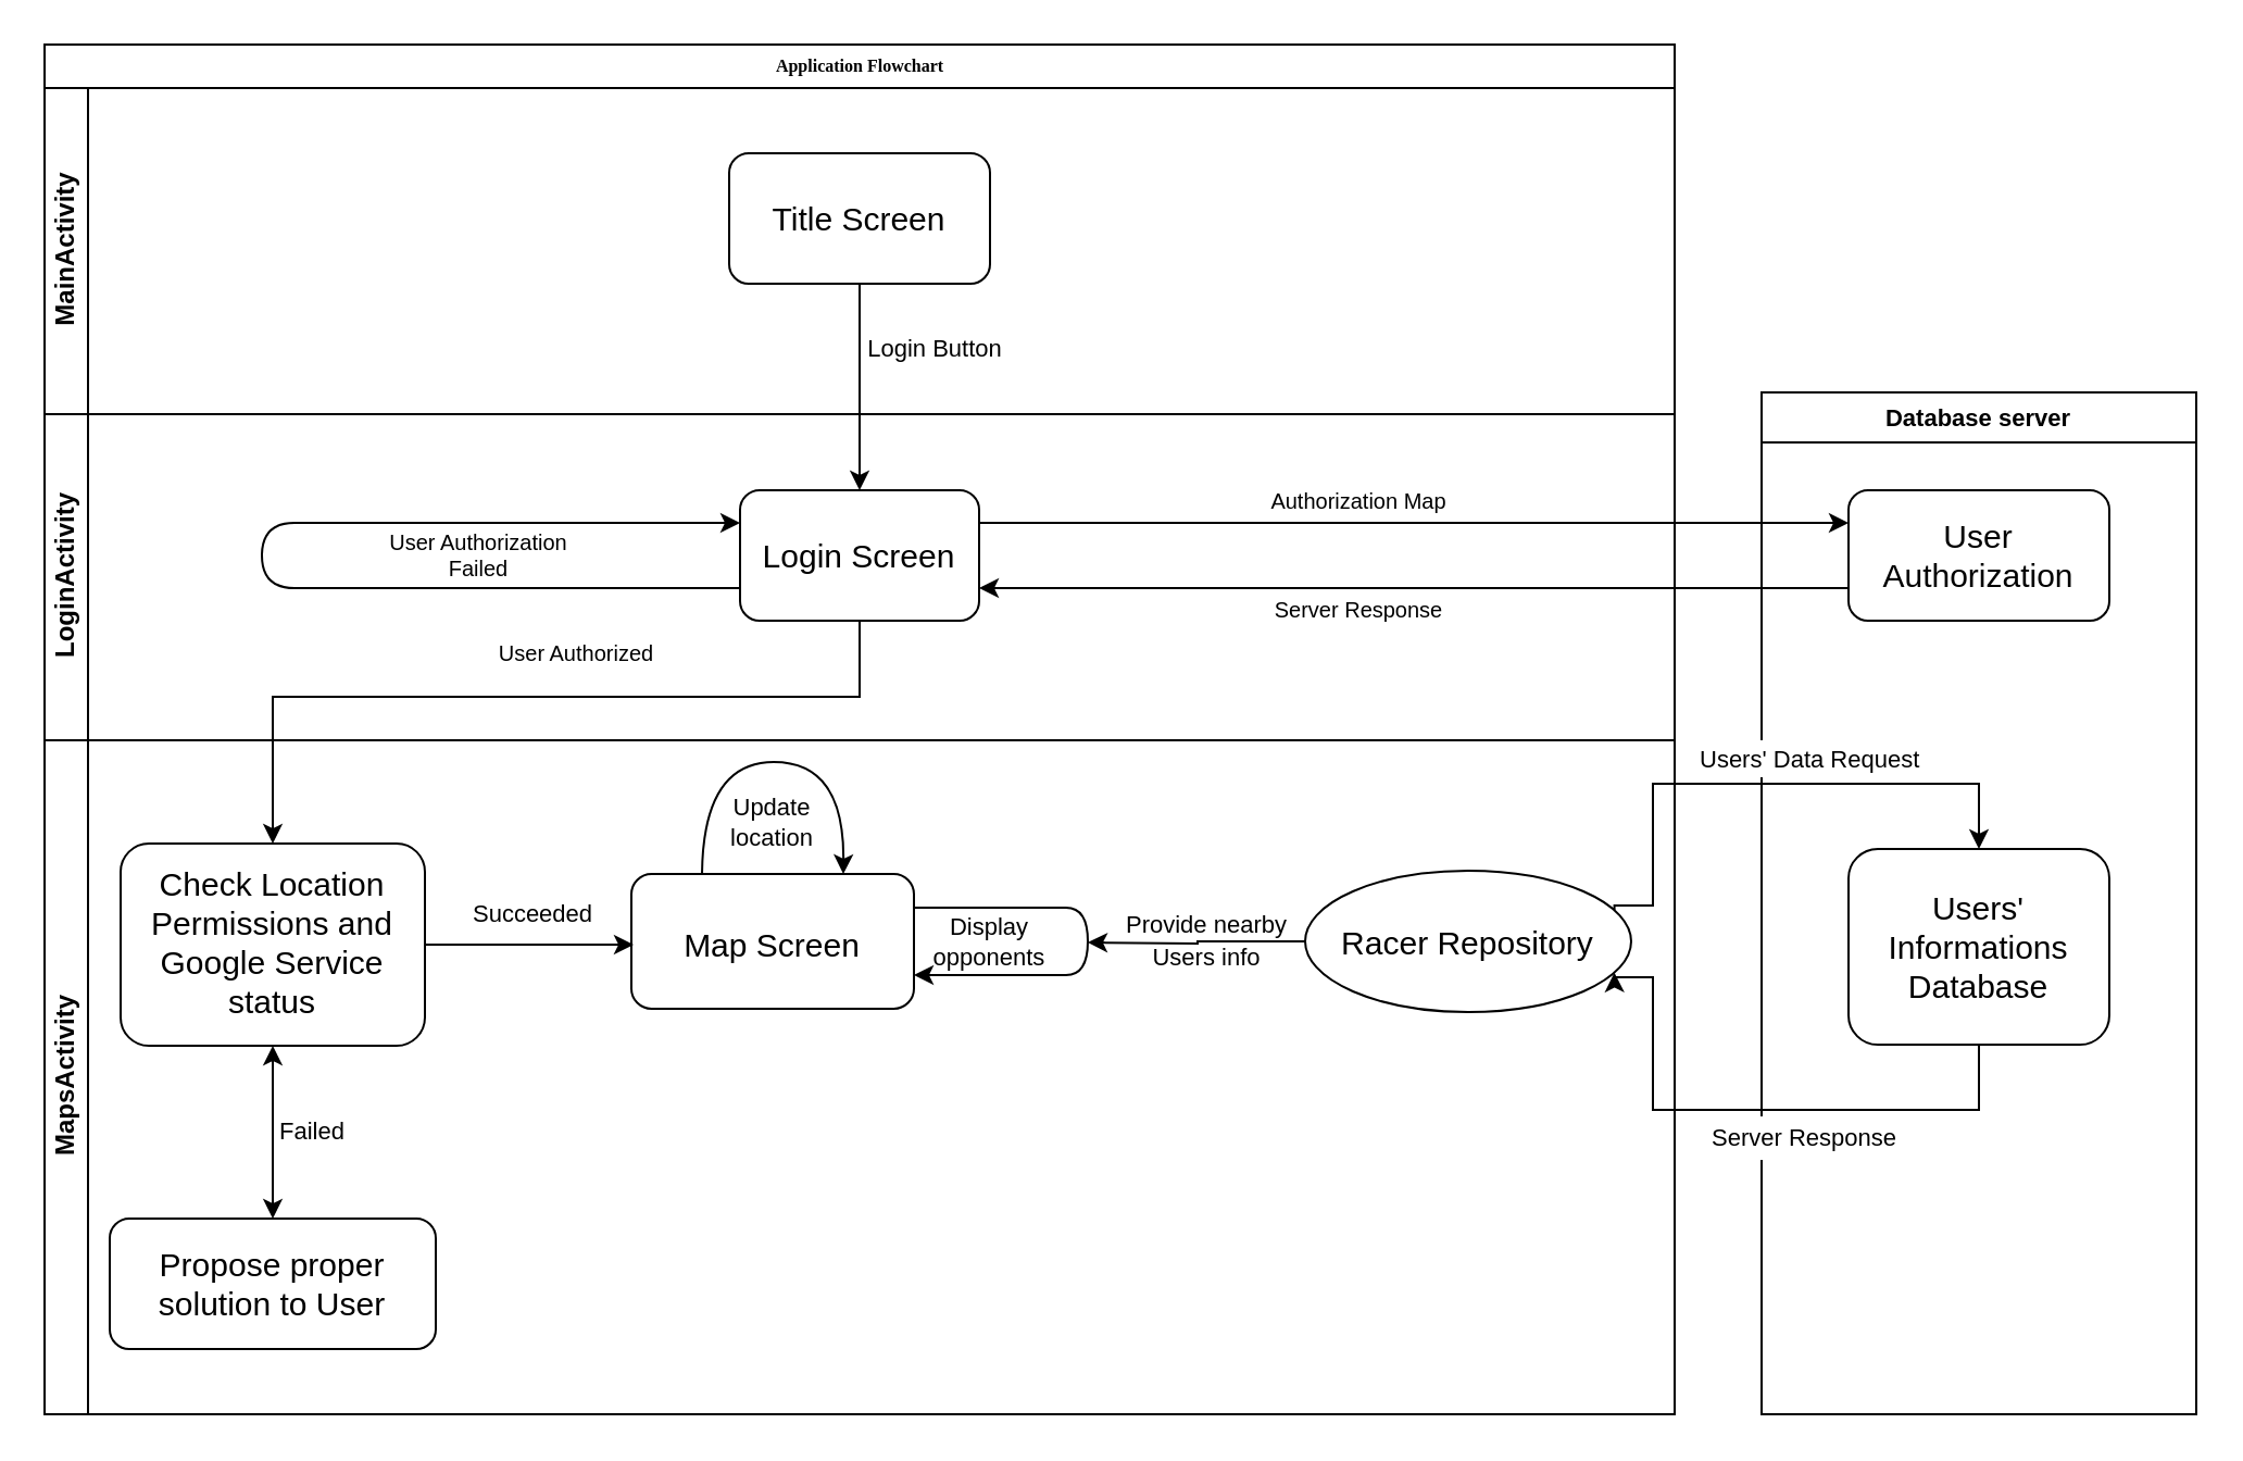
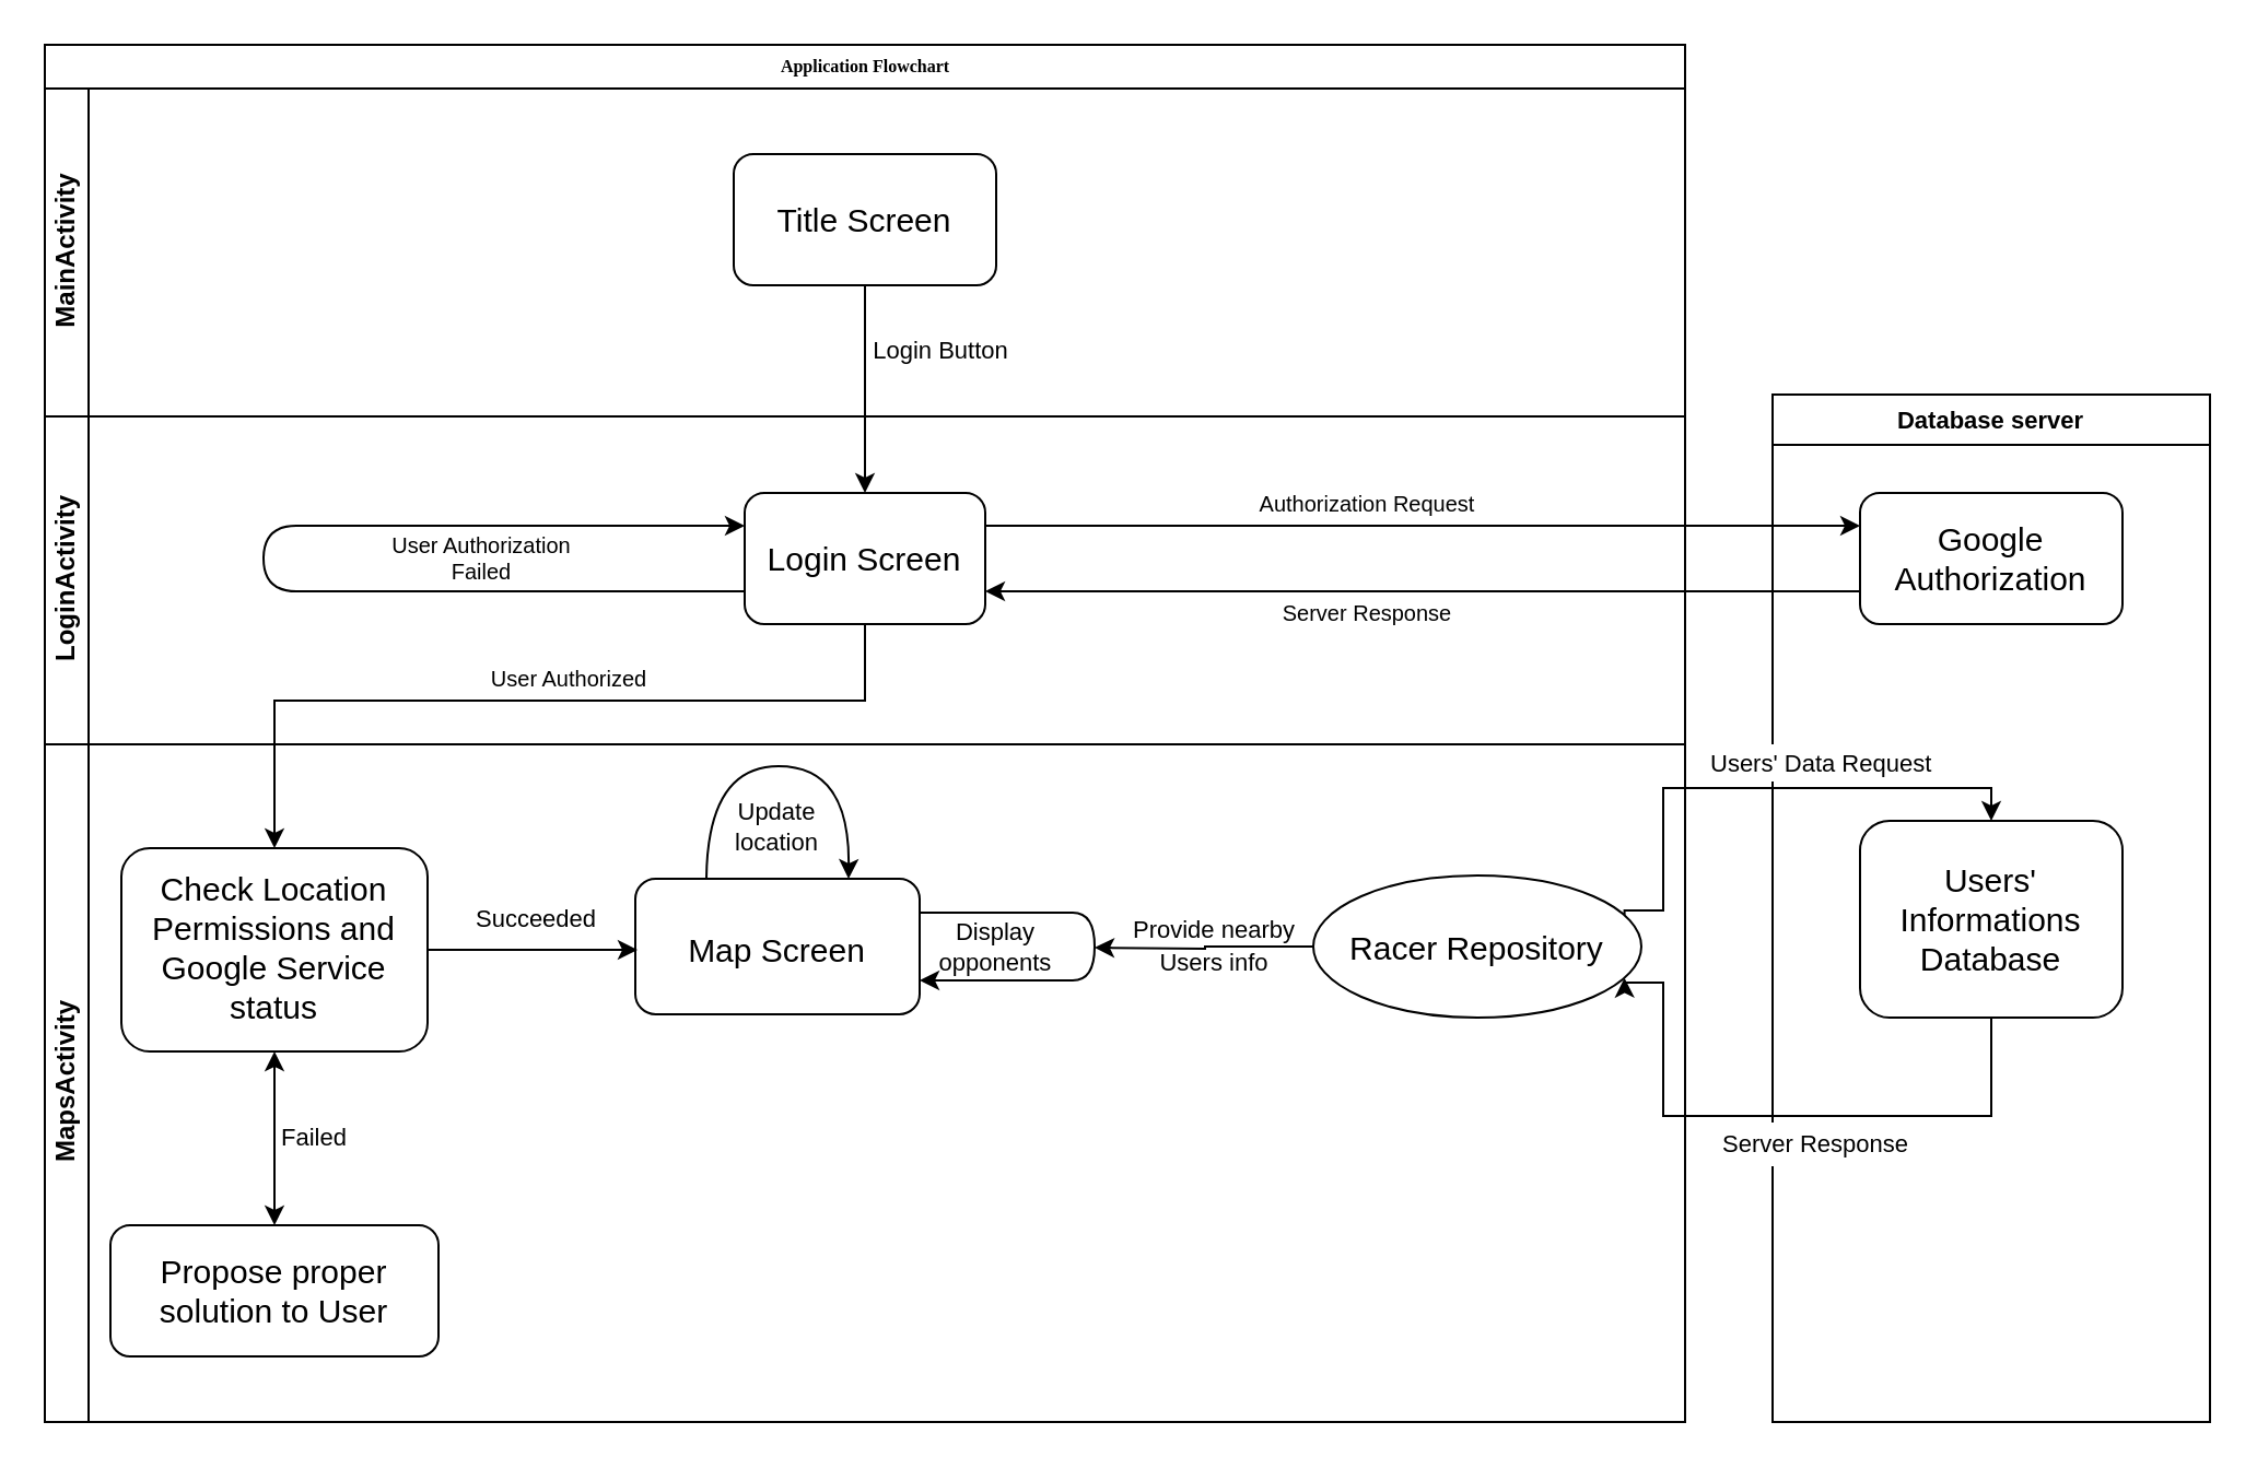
  <mxCell id="0" />
  <mxCell id="1" parent="0" />
  <mxCell id="2" value="Application Flowchart" style="swimlane;html=1;childLayout=stackLayout;horizontal=1;startSize=20;horizontalStack=0;rounded=0;shadow=0;labelBackgroundColor=none;strokeColor=#000000;strokeWidth=1;fillColor=#ffffff;fontFamily=Verdana;fontSize=8;fontColor=#000000;align=center;recursiveResize=0;" parent="1" vertex="1"><mxGeometry x="20" y="20" width="750" height="630" as="geometry"><mxRectangle x="180" y="70" width="120" height="20" as="alternateBounds" /></mxGeometry></mxCell>
  <mxCell id="3" value="MainActivity&lt;br&gt;" style="swimlane;html=1;startSize=20;horizontal=0;" parent="2" vertex="1"><mxGeometry y="20" width="750" height="150" as="geometry" /></mxCell>
  <mxCell id="4" value="" style="rounded=1;whiteSpace=wrap;html=1;" vertex="1" parent="3"><mxGeometry x="315" y="30" width="120" height="60" as="geometry" /></mxCell>
  <mxCell id="5" value="Title Screen" style="text;html=1;strokeColor=none;fillColor=none;align=center;verticalAlign=middle;whiteSpace=wrap;rounded=0;fontSize=15;" vertex="1" parent="3"><mxGeometry x="320" y="40" width="110" height="40" as="geometry" /></mxCell>
  <mxCell id="6" value="Login Button" style="text;html=1;strokeColor=none;fillColor=none;align=center;verticalAlign=middle;whiteSpace=wrap;rounded=0;fontSize=11;" vertex="1" parent="3"><mxGeometry x="375" y="110" width="70" height="20" as="geometry" /></mxCell>
  <mxCell id="7" value="LoginActivity" style="swimlane;html=1;startSize=20;horizontal=0;" parent="2" vertex="1"><mxGeometry y="170" width="750" height="150" as="geometry"><mxRectangle y="170" width="580" height="90" as="alternateBounds" /></mxGeometry></mxCell>
  <mxCell id="8" value="" style="rounded=1;whiteSpace=wrap;html=1;fontSize=15;" vertex="1" parent="7"><mxGeometry x="320" y="35" width="110" height="60" as="geometry" /></mxCell>
  <mxCell id="9" value="Login Screen" style="text;html=1;strokeColor=none;fillColor=none;align=center;verticalAlign=middle;whiteSpace=wrap;rounded=0;fontSize=15;" vertex="1" parent="7"><mxGeometry x="325" y="45" width="100" height="40" as="geometry" /></mxCell>
- <mxCell id="10" value="Authorization Map" style="text;html=1;strokeColor=none;fillColor=none;align=center;verticalAlign=middle;whiteSpace=wrap;rounded=0;fontSize=10;" vertex="1" parent="7"><mxGeometry x="550" y="30" width="110" height="20" as="geometry" /></mxCell>
+ <mxCell id="10" value="Authorization Request" style="text;html=1;strokeColor=none;fillColor=none;align=center;verticalAlign=middle;whiteSpace=wrap;rounded=0;fontSize=10;" vertex="1" parent="7"><mxGeometry x="550" y="30" width="110" height="20" as="geometry" /></mxCell>
  <mxCell id="11" value="Server Response" style="text;html=1;strokeColor=none;fillColor=none;align=center;verticalAlign=middle;whiteSpace=wrap;rounded=0;fontSize=10;" vertex="1" parent="7"><mxGeometry x="565" y="80" width="80" height="20" as="geometry" /></mxCell>
  <mxCell id="12" value="" style="curved=1;endArrow=classic;html=1;fontSize=10;exitX=0;exitY=0.75;exitDx=0;exitDy=0;entryX=0;entryY=0.25;entryDx=0;entryDy=0;" edge="1" parent="7" source="8" target="8"><mxGeometry width="50" height="50" relative="1" as="geometry"><mxPoint x="-20" y="530" as="sourcePoint" /><mxPoint x="30" y="480" as="targetPoint" /><Array as="points"><mxPoint x="130" y="80" /><mxPoint x="100" y="80" /><mxPoint x="100" y="50" /><mxPoint x="130" y="50" /></Array></mxGeometry></mxCell>
  <mxCell id="13" value="User Authorization Failed" style="text;html=1;strokeColor=none;fillColor=none;align=center;verticalAlign=middle;whiteSpace=wrap;rounded=0;fontSize=10;" vertex="1" parent="7"><mxGeometry x="155" y="45" width="90" height="40" as="geometry" /></mxCell>
- <mxCell id="14" value="User Authorized" style="text;html=1;strokeColor=none;fillColor=none;align=center;verticalAlign=middle;whiteSpace=wrap;rounded=0;fontSize=10;" vertex="1" parent="7"><mxGeometry x="205" y="100" width="80" height="20" as="geometry" /></mxCell>
+ <mxCell id="14" value="User Authorized" style="text;html=1;strokeColor=none;fillColor=none;align=center;verticalAlign=middle;whiteSpace=wrap;rounded=0;fontSize=10;" vertex="1" parent="7"><mxGeometry x="200" y="110" width="80" height="20" as="geometry" /></mxCell>
  <mxCell id="15" style="edgeStyle=orthogonalEdgeStyle;rounded=0;orthogonalLoop=1;jettySize=auto;html=1;fontSize=15;entryX=0.5;entryY=0;entryDx=0;entryDy=0;" edge="1" parent="1" target="8"><mxGeometry relative="1" as="geometry"><mxPoint x="420" y="220" as="targetPoint" /><mxPoint x="420" y="130" as="sourcePoint" /><Array as="points"><mxPoint x="395" y="130" /></Array></mxGeometry></mxCell>
  <mxCell id="16" value="MapsActivity&lt;br&gt;" style="swimlane;html=1;startSize=20;horizontal=0;" parent="1" vertex="1"><mxGeometry x="20" y="340" width="750" height="310" as="geometry"><mxRectangle x="180" y="390" width="30" height="90" as="alternateBounds" /></mxGeometry></mxCell>
  <mxCell id="17" value="" style="rounded=1;whiteSpace=wrap;html=1;fontSize=16;" vertex="1" parent="16"><mxGeometry x="30" y="220" width="150" height="60" as="geometry" /></mxCell>
  <mxCell id="18" value="Propose proper solution to User" style="text;html=1;strokeColor=none;fillColor=none;align=center;verticalAlign=middle;whiteSpace=wrap;rounded=0;fontSize=15;" vertex="1" parent="16"><mxGeometry x="50" y="232.5" width="110" height="35" as="geometry" /></mxCell>
  <mxCell id="19" value="Succeeded" style="text;html=1;strokeColor=none;fillColor=none;align=center;verticalAlign=middle;whiteSpace=wrap;rounded=0;fontSize=11;" vertex="1" parent="16"><mxGeometry x="200" y="70" width="50" height="20" as="geometry" /></mxCell>
  <mxCell id="20" value="Update location" style="text;html=1;strokeColor=none;fillColor=none;align=center;verticalAlign=middle;whiteSpace=wrap;rounded=0;fontSize=11;" vertex="1" parent="16"><mxGeometry x="305" y="25" width="60" height="25" as="geometry" /></mxCell>
  <mxCell id="21" value="" style="rounded=1;whiteSpace=wrap;html=1;arcSize=14;" vertex="1" parent="16"><mxGeometry x="35" y="47.5" width="140" height="93" as="geometry" /></mxCell>
  <mxCell id="22" value="Check Location Permissions and Google Service status" style="text;html=1;strokeColor=none;fillColor=none;align=center;verticalAlign=middle;whiteSpace=wrap;rounded=0;fontSize=15;" vertex="1" parent="16"><mxGeometry x="45" y="70" width="120" height="45" as="geometry" /></mxCell>
  <mxCell id="23" value="" style="rounded=1;whiteSpace=wrap;html=1;" vertex="1" parent="16"><mxGeometry x="270" y="61.5" width="130" height="62" as="geometry" /></mxCell>
  <mxCell id="24" value="" style="curved=1;endArrow=classic;html=1;fontSize=11;exitX=0.25;exitY=0;exitDx=0;exitDy=0;entryX=0.75;entryY=0;entryDx=0;entryDy=0;" edge="1" parent="16" source="23" target="23"><mxGeometry width="50" height="50" relative="1" as="geometry"><mxPoint x="-350" y="732.5" as="sourcePoint" /><mxPoint x="-300" y="682.5" as="targetPoint" /><Array as="points"><mxPoint x="303" y="10" /><mxPoint x="368" y="10" /></Array></mxGeometry></mxCell>
  <mxCell id="25" style="edgeStyle=orthogonalEdgeStyle;rounded=0;orthogonalLoop=1;jettySize=auto;html=1;exitX=1;exitY=0.5;exitDx=0;exitDy=0;fontSize=15;" edge="1" parent="16" source="21"><mxGeometry relative="1" as="geometry"><mxPoint x="271" y="94" as="targetPoint" /></mxGeometry></mxCell>
  <mxCell id="26" value="Map Screen" style="text;html=1;strokeColor=none;fillColor=none;align=center;verticalAlign=middle;whiteSpace=wrap;rounded=0;fontSize=15;" vertex="1" parent="16"><mxGeometry x="275" y="83.5" width="120" height="20" as="geometry" /></mxCell>
  <mxCell id="27" value="" style="endArrow=classic;startArrow=classic;html=1;fontSize=16;entryX=0.5;entryY=1;entryDx=0;entryDy=0;exitX=0.5;exitY=0;exitDx=0;exitDy=0;" edge="1" parent="16" source="17" target="21"><mxGeometry width="50" height="50" relative="1" as="geometry"><mxPoint x="240" y="190" as="sourcePoint" /><mxPoint x="150" y="410" as="targetPoint" /><Array as="points" /></mxGeometry></mxCell>
  <mxCell id="28" value="&lt;font style=&quot;font-size: 11px&quot;&gt;Failed&lt;/font&gt;" style="text;html=1;resizable=1;points=[];autosize=1;align=center;verticalAlign=middle;spacingTop=-4;fontSize=16;connectable=1;" vertex="1" parent="16"><mxGeometry x="105" y="170" width="35" height="20" as="geometry" /></mxCell>
  <mxCell id="29" value="" style="curved=1;endArrow=classic;html=1;fontSize=11;exitX=1;exitY=0.25;exitDx=0;exitDy=0;entryX=1;entryY=0.75;entryDx=0;entryDy=0;" edge="1" parent="16" source="23" target="23"><mxGeometry width="50" height="50" relative="1" as="geometry"><mxPoint y="850" as="sourcePoint" /><mxPoint x="50" y="800" as="targetPoint" /><Array as="points"><mxPoint x="460" y="77" /><mxPoint x="480" y="77" /><mxPoint x="480" y="108" /><mxPoint x="460" y="108" /></Array></mxGeometry></mxCell>
  <mxCell id="30" value="Provide nearby" style="text;html=1;strokeColor=none;fillColor=none;align=center;verticalAlign=middle;whiteSpace=wrap;rounded=0;fontSize=11;" vertex="1" parent="16"><mxGeometry x="490" y="75" width="90" height="20" as="geometry" /></mxCell>
  <mxCell id="31" value="Users info" style="text;html=1;strokeColor=none;fillColor=none;align=center;verticalAlign=middle;whiteSpace=wrap;rounded=0;fontSize=11;" vertex="1" parent="16"><mxGeometry x="500" y="90" width="70" height="20" as="geometry" /></mxCell>
  <mxCell id="32" value="Database server" style="swimlane;fontSize=11;" vertex="1" parent="1"><mxGeometry x="810" y="180" width="200" height="470" as="geometry" /></mxCell>
  <mxCell id="33" value="" style="rounded=1;whiteSpace=wrap;html=1;fontSize=11;" vertex="1" parent="32"><mxGeometry x="40" y="45" width="120" height="60" as="geometry" /></mxCell>
- <mxCell id="34" value="User Authorization" style="text;html=1;strokeColor=none;fillColor=none;align=center;verticalAlign=middle;whiteSpace=wrap;rounded=0;fontSize=15;" vertex="1" parent="32"><mxGeometry x="50" y="50" width="100" height="50" as="geometry" /></mxCell>
- <mxCell id="35" value="&lt;font style=&quot;font-size: 15px&quot;&gt;Users' Informations Database&lt;/font&gt;" style="rounded=1;whiteSpace=wrap;html=1;fontSize=11;align=center;" vertex="1" parent="32"><mxGeometry x="40" y="210" width="120" height="90" as="geometry" /></mxCell>
+ <mxCell id="34" value="Google Authorization" style="text;html=1;strokeColor=none;fillColor=none;align=center;verticalAlign=middle;whiteSpace=wrap;rounded=0;fontSize=15;" vertex="1" parent="32"><mxGeometry x="50" y="50" width="100" height="50" as="geometry" /></mxCell>
+ <mxCell id="35" value="&lt;font style=&quot;font-size: 15px&quot;&gt;Users' Informations Database&lt;/font&gt;" style="rounded=1;whiteSpace=wrap;html=1;fontSize=11;align=center;" vertex="1" parent="32"><mxGeometry x="40" y="195" width="120" height="90" as="geometry" /></mxCell>
  <mxCell id="36" value="Server Response" style="text;html=1;strokeColor=none;fillColor=#ffffff;align=center;verticalAlign=middle;whiteSpace=wrap;rounded=0;shadow=0;glass=0;comic=0;fontSize=11;" vertex="1" parent="32"><mxGeometry x="-25" y="333" width="90" height="20" as="geometry" /></mxCell>
  <mxCell id="37" style="edgeStyle=orthogonalEdgeStyle;rounded=0;orthogonalLoop=1;jettySize=auto;html=1;entryX=0;entryY=0.25;entryDx=0;entryDy=0;fontSize=15;exitX=1;exitY=0.25;exitDx=0;exitDy=0;" edge="1" parent="1" source="8" target="33"><mxGeometry relative="1" as="geometry"><mxPoint x="490" y="245" as="sourcePoint" /></mxGeometry></mxCell>
  <mxCell id="38" style="edgeStyle=orthogonalEdgeStyle;rounded=0;orthogonalLoop=1;jettySize=auto;html=1;exitX=0;exitY=0.75;exitDx=0;exitDy=0;fontSize=10;entryX=1;entryY=0.75;entryDx=0;entryDy=0;" edge="1" parent="1" source="33" target="8"><mxGeometry relative="1" as="geometry"><mxPoint x="520" y="272" as="targetPoint" /></mxGeometry></mxCell>
  <mxCell id="39" style="edgeStyle=orthogonalEdgeStyle;rounded=0;orthogonalLoop=1;jettySize=auto;html=1;exitX=0;exitY=0.5;exitDx=0;exitDy=0;fontSize=11;" edge="1" parent="1" source="41"><mxGeometry relative="1" as="geometry"><mxPoint x="500" y="433" as="targetPoint" /></mxGeometry></mxCell>
  <mxCell id="40" style="edgeStyle=orthogonalEdgeStyle;rounded=0;orthogonalLoop=1;jettySize=auto;html=1;exitX=1;exitY=0.25;exitDx=0;exitDy=0;entryX=0.5;entryY=0;entryDx=0;entryDy=0;fontSize=11;" edge="1" parent="1" source="41" target="35"><mxGeometry relative="1" as="geometry"><Array as="points"><mxPoint x="760" y="416" /><mxPoint x="760" y="360" /><mxPoint x="910" y="360" /></Array></mxGeometry></mxCell>
  <mxCell id="41" value="&lt;font style=&quot;font-size: 15px&quot;&gt;Racer Repository&lt;/font&gt;" style="ellipse;whiteSpace=wrap;html=1;" vertex="1" parent="1"><mxGeometry x="600" y="400" width="150" height="65" as="geometry" /></mxCell>
  <mxCell id="42" style="edgeStyle=orthogonalEdgeStyle;rounded=0;orthogonalLoop=1;jettySize=auto;html=1;exitX=0.5;exitY=1;exitDx=0;exitDy=0;fontSize=10;" edge="1" parent="1" source="8" target="21"><mxGeometry relative="1" as="geometry"><mxPoint x="135" y="389" as="targetPoint" /><mxPoint x="260" y="294" as="sourcePoint" /><Array as="points"><mxPoint x="395" y="320" /><mxPoint x="125" y="320" /></Array></mxGeometry></mxCell>
  <mxCell id="43" value="Display opponents" style="text;html=1;strokeColor=none;fillColor=none;align=center;verticalAlign=middle;whiteSpace=wrap;rounded=0;fontSize=11;" vertex="1" parent="1"><mxGeometry x="425" y="420.5" width="60" height="24" as="geometry" /></mxCell>
  <mxCell id="44" value="Users' Data Request" style="text;html=1;resizable=1;points=[];autosize=1;align=left;verticalAlign=top;spacingTop=-4;fontSize=11;strokeColor=none;glass=0;comic=0;shadow=0;rounded=0;fillColor=#ffffff;" vertex="1" parent="1"><mxGeometry x="780" y="340" width="100" height="17" as="geometry" /></mxCell>
  <mxCell id="45" style="edgeStyle=orthogonalEdgeStyle;rounded=0;orthogonalLoop=1;jettySize=auto;html=1;exitX=0.5;exitY=1;exitDx=0;exitDy=0;entryX=1;entryY=0.75;entryDx=0;entryDy=0;fontSize=11;" edge="1" parent="1" source="35" target="41"><mxGeometry relative="1" as="geometry"><Array as="points"><mxPoint x="910" y="510" /><mxPoint x="760" y="510" /><mxPoint x="760" y="449" /></Array></mxGeometry></mxCell>
